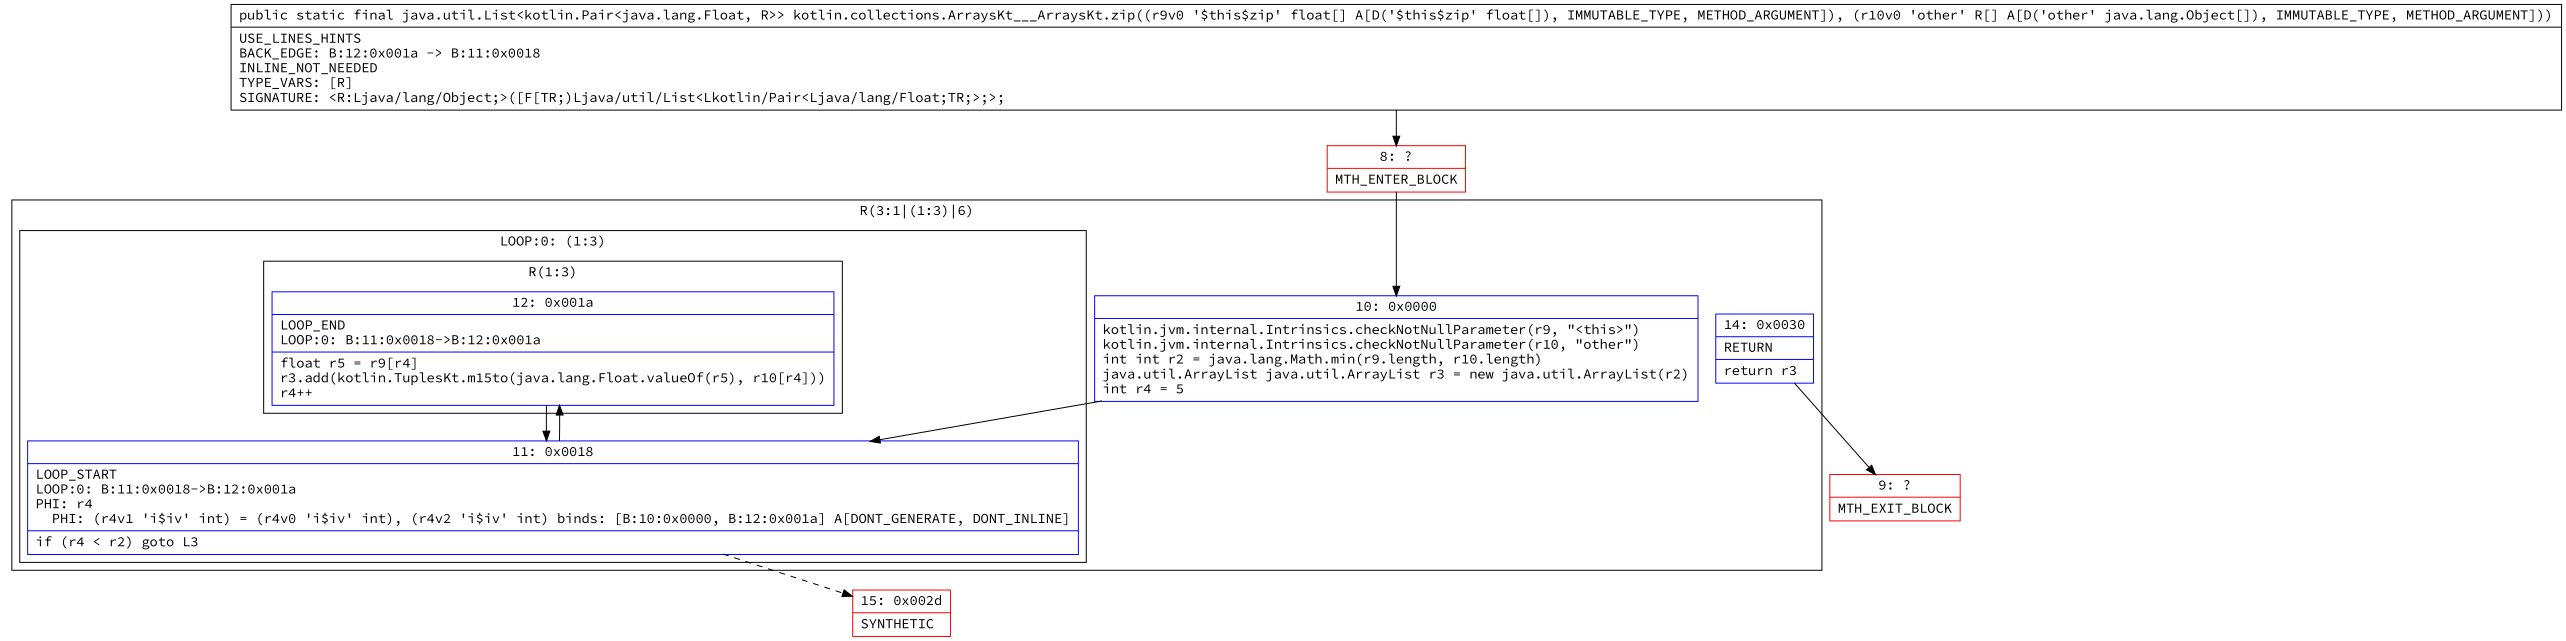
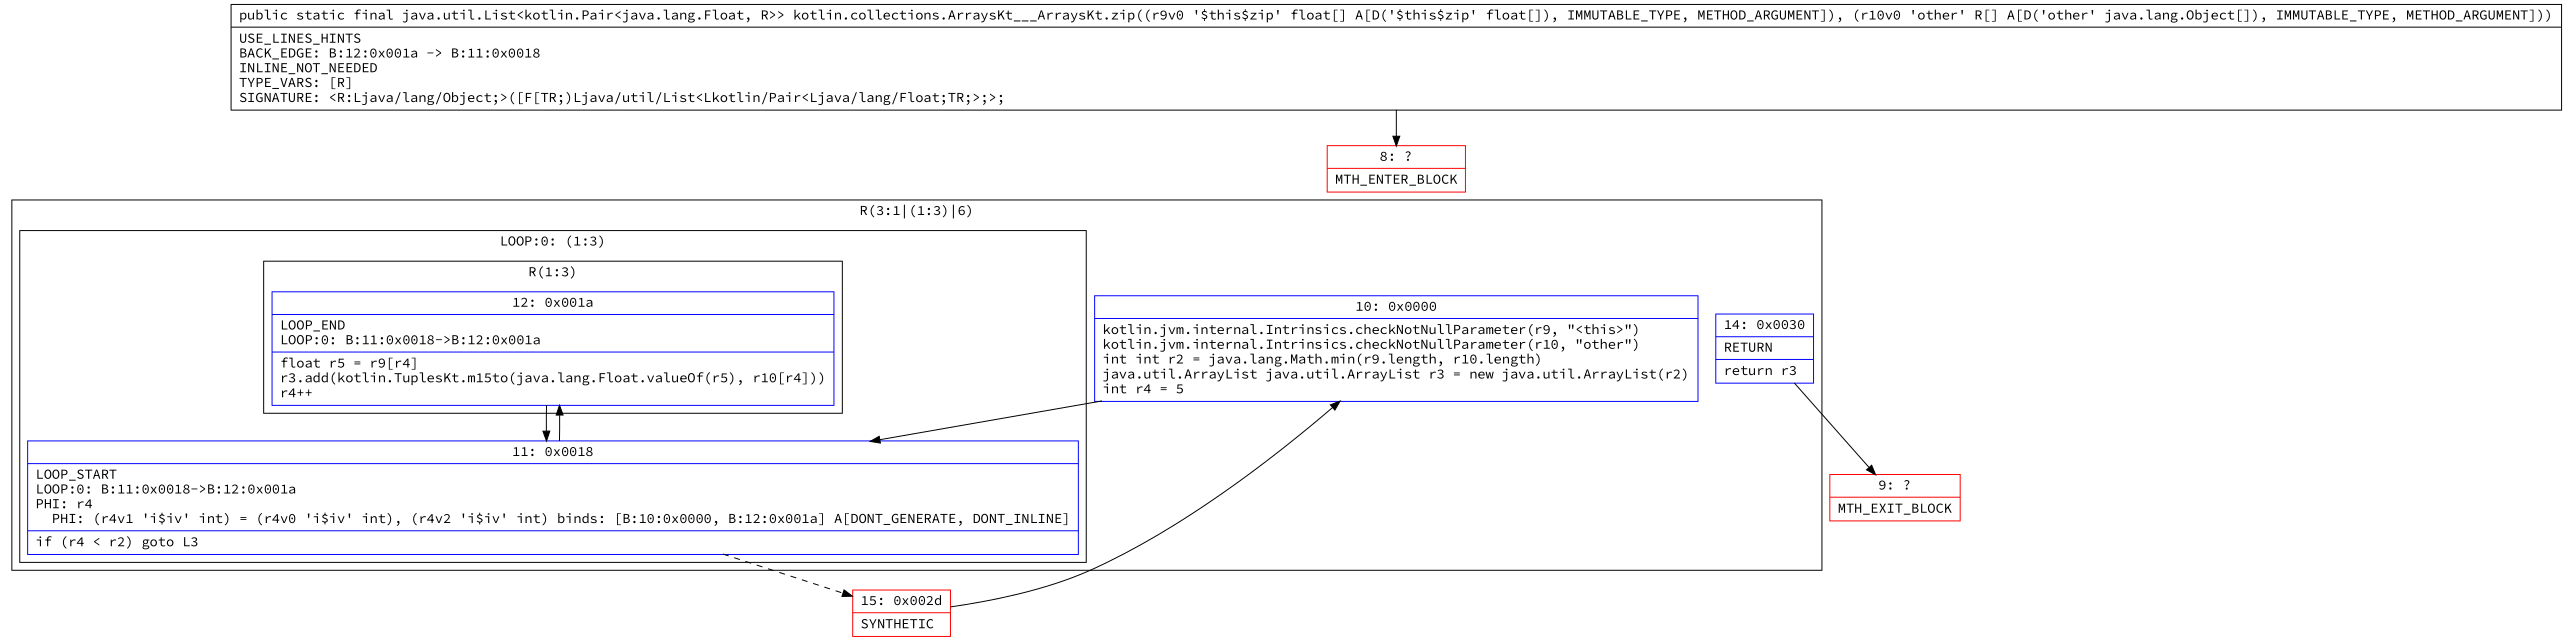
  digraph {
    fontname="Source Code Pro"
    node [color=blue fontname="Source Code Pro" shape=record]
    edge [fontname="Source Code Pro"]
    n1 [label="{12\:\ 0x001a|LOOP_END\lLOOP:0: B:11:0x0018\-\>B:12:0x001a\l|float r5 = r9[r4]\lr3.add(kotlin.TuplesKt.m15to(java.lang.Float.valueOf(r5), r10[r4]))\lr4++\l}"]
    n2 [label="{11\:\ 0x0018|LOOP_START\lLOOP:0: B:11:0x0018\-\>B:12:0x001a\lPHI: r4 \l  PHI: (r4v1 'i$iv' int) = (r4v0 'i$iv' int), (r4v2 'i$iv' int) binds: [B:10:0x0000, B:12:0x001a] A[DONT_GENERATE, DONT_INLINE]\l|if (r4 \< r2) goto L3\l}"]
    n3 [label="{10\:\ 0x0000|kotlin.jvm.internal.Intrinsics.checkNotNullParameter(r9, \"\<this\>\")\lkotlin.jvm.internal.Intrinsics.checkNotNullParameter(r10, \"other\")\lint int r2 = java.lang.Math.min(r9.length, r10.length)\ljava.util.ArrayList java.util.ArrayList r3 = new java.util.ArrayList(r2)\lint r4 = 5\l}"]
    n4 [label="{14\:\ 0x0030|RETURN\l|return r3\l}"]
    n5 [color=red label="{15\:\ 0x002d|SYNTHETIC\l}"]
    n6 [color=red label="{9\:\ ?|MTH_EXIT_BLOCK\l}"]
    n7 [color=red label="{8\:\ ?|MTH_ENTER_BLOCK\l}"]
    n8 [label="{public static final java.util.List\<kotlin.Pair\<java.lang.Float, R\>\> kotlin.collections.ArraysKt___ArraysKt.zip((r9v0 '$this$zip' float[] A[D('$this$zip' float[]), IMMUTABLE_TYPE, METHOD_ARGUMENT]), (r10v0 'other' R[] A[D('other' java.lang.Object[]), IMMUTABLE_TYPE, METHOD_ARGUMENT]))  | USE_LINES_HINTS\lBACK_EDGE: B:12:0x001a \-\> B:11:0x0018\lINLINE_NOT_NEEDED\lTYPE_VARS: [R]\lSIGNATURE: \<R:Ljava\/lang\/Object;\>([F[TR;)Ljava\/util\/List\<Lkotlin\/Pair\<Ljava\/lang\/Float;TR;\>;\>;\l}" color=""]
    subgraph cluster_1 {
      label="R(3:1|(1:3)|6)"
      n3
      n4
      subgraph cluster_2 {
        label="LOOP:0: (1:3)"
        n2
        subgraph cluster_3 {
          label="R(1:3)"
          n1
        }
      }
    }
    n1 -> n2
    n2 -> n1
    n2 -> n5 [style=dashed]
    n3 -> n2
    n4 -> n6
-   n7 -> n3
+   n5 -> n3
    n8 -> n7
  }
